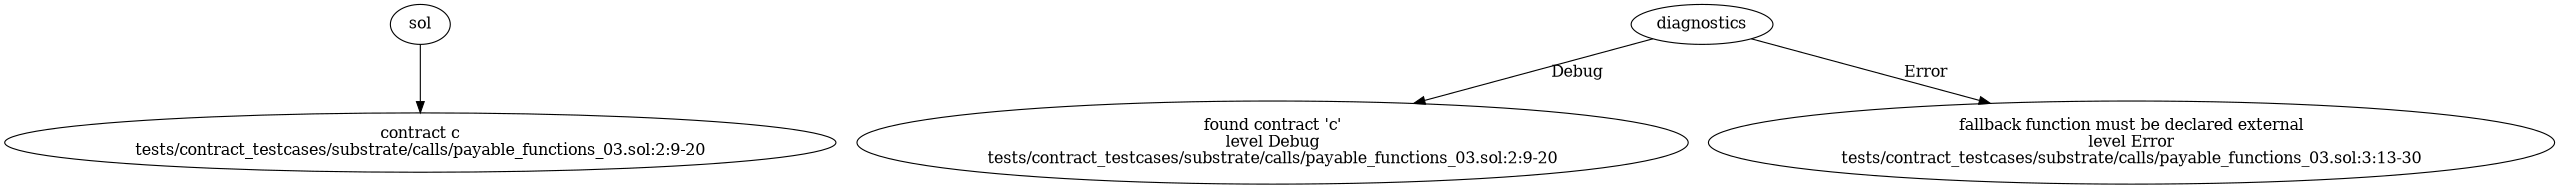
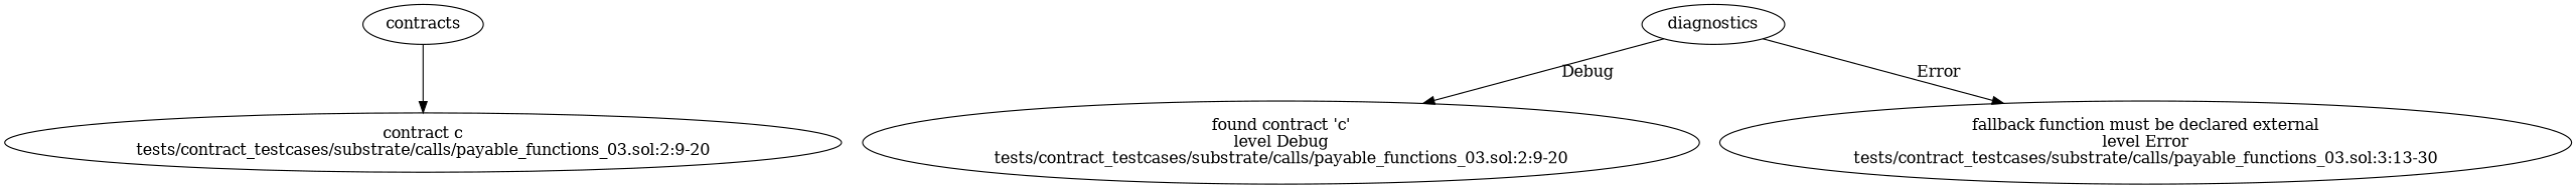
  strict digraph {
    n1 [label="contract c\ntests/contract_testcases/substrate/calls/payable_functions_03.sol:2:9-20"]
    n2 [label="found contract 'c'\nlevel Debug\ntests/contract_testcases/substrate/calls/payable_functions_03.sol:2:9-20"]
    n3 [label="fallback function must be declared external\nlevel Error\ntests/contract_testcases/substrate/calls/payable_functions_03.sol:3:13-30"]
-   contracts [label=sol]
+   contracts
    diagnostics
    contracts -> n1
    diagnostics -> n2 [label=Debug]
    diagnostics -> n3 [label=Error]
  }
